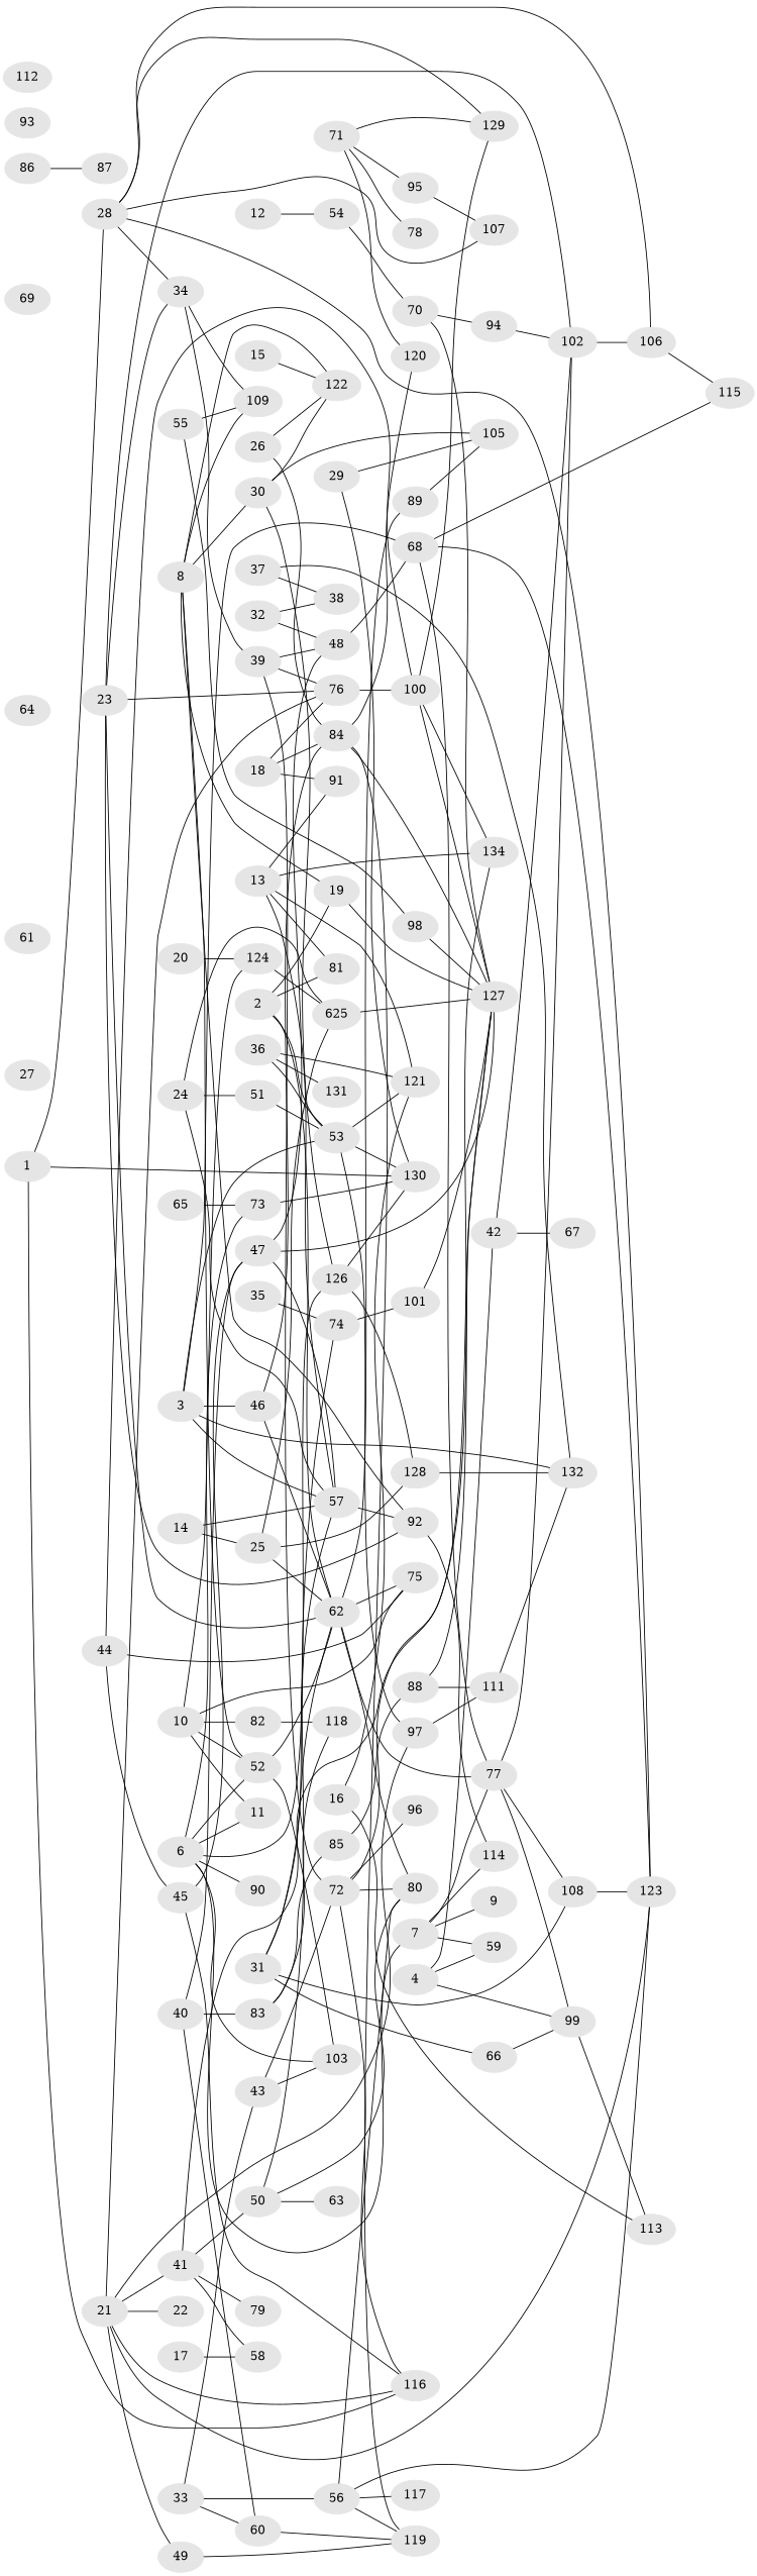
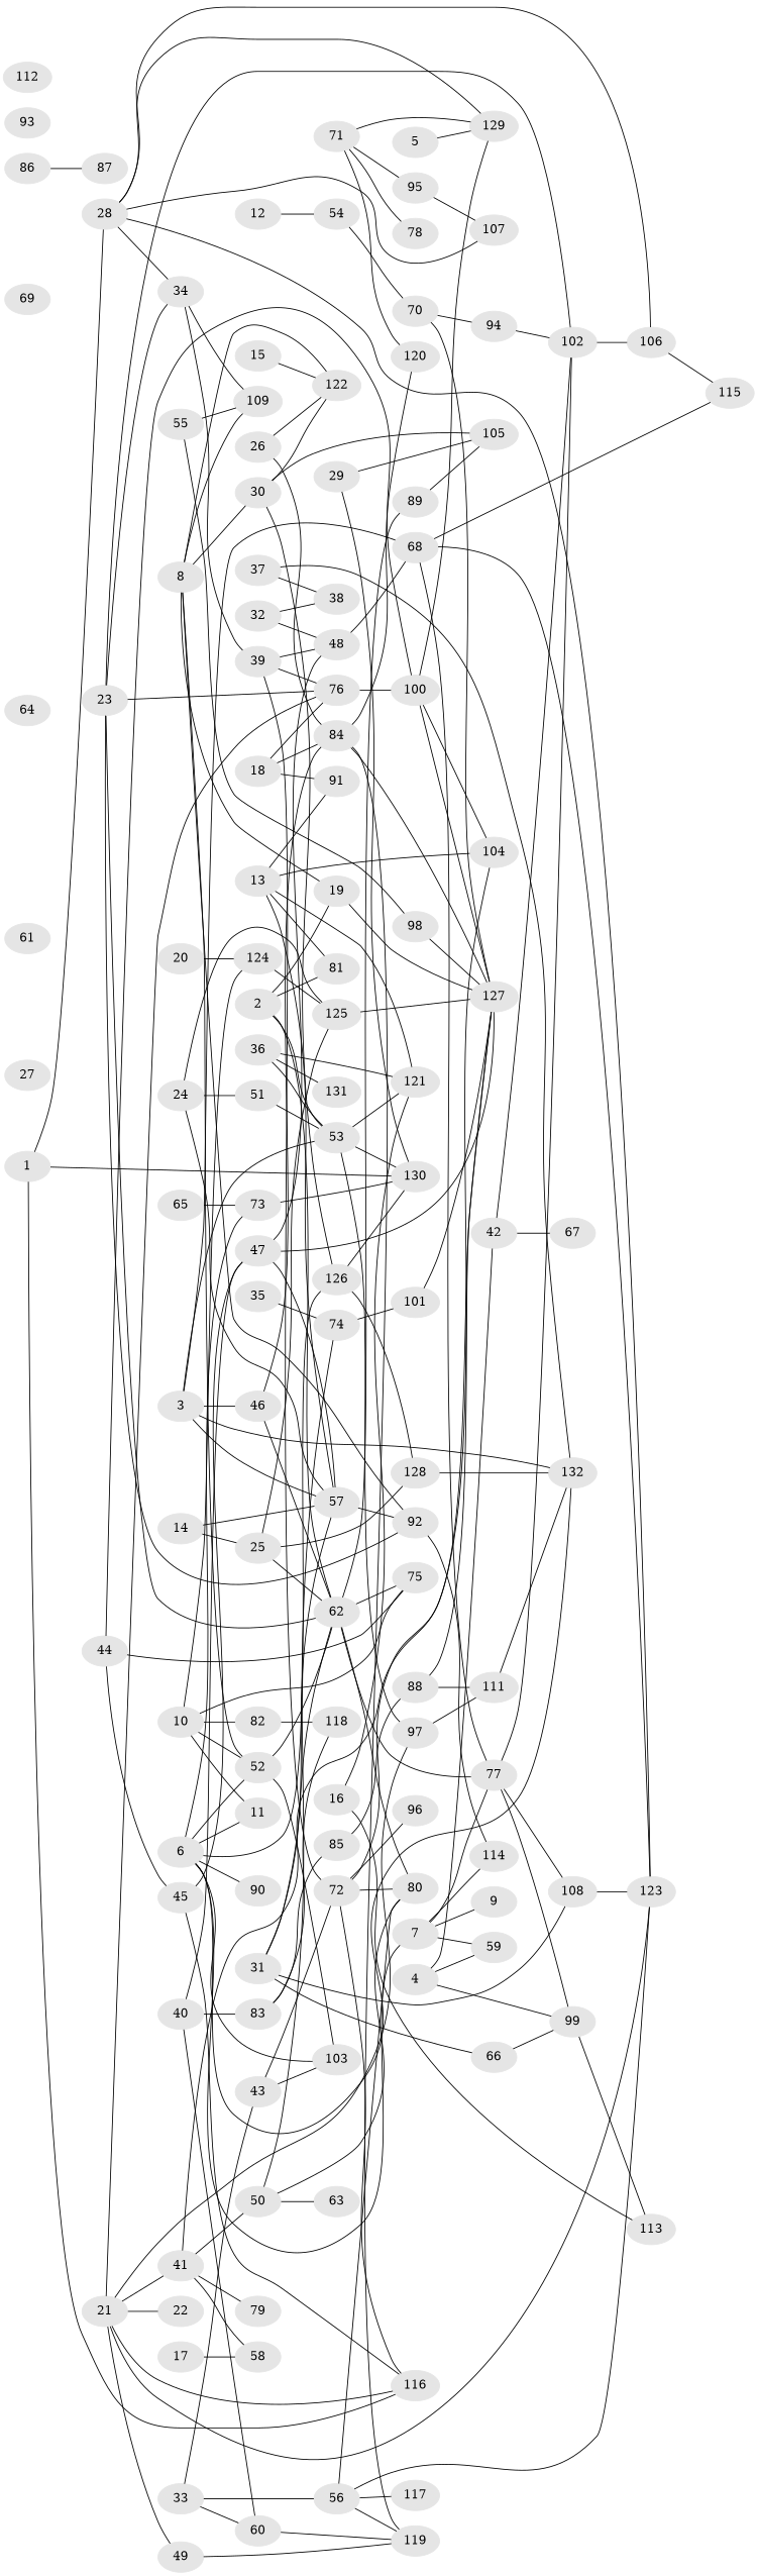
  graph {
    fontname="DejaVu Serif"
    rankdir=LR
    node [color=gray90 fontname="DejaVu Serif" style=filled]
    edge [fontname="DejaVu Serif"]
    1
    28
    116
    130
    129
    123
    34
    106
    107
    2
    19
    53
    62
    81
    127
    121
    97
    77
    75
    80
    89
    3
    46
    57
    68
    132
    84
    92
    115
    4
    42
    59
    99
    102
    67
    113
+   5
    6
    7
    11
    52
    73
    90
    103
    126
    9
    114
    128
    108
    8
    30
    109
    122
    105
    10
    82
    124
    118
-   125 [label=625]
+   125
    12
    54
    70
    13
    91
-   104 [label=134]
+   104
    14
    25
    15
    16
    17
    58
    18
    76
    100
    119
    120
    20
    21
    22
    41
    49
    50
    79
    111
    23
    39
    24
    51
    26
    27
    29
    31
    66
    32
    38
    48
    33
    43
    56
    60
    72
    117
    35
    74
    101
    36
    131
    37
    96
    40
    47
    83
    85
    63
    44
    45
    94
    55
    98
    61
    64
    65
    69
    71
    78
    95
    88
    86
    87
    93
    112
    1 -- 28
    1 -- 116
    1 -- 130
    28 -- 129
    28 -- 123
    28 -- 34
    28 -- 106
    28 -- 107
    34 -- 109
    34 -- 39
    106 -- 115
    2 -- 19
    2 -- 53
    2 -- 62
    2 -- 81
    19 -- 127
    53 -- 130
    53 -- 121
    53 -- 97
    62 -- 77
    62 -- 75
    62 -- 80
    62 -- 89
    97 -- 111
    77 -- 99
    77 -- 102
    77 -- 108
    89 -- 105
    3 -- 53
    3 -- 46
    3 -- 57
    3 -- 68
    3 -- 132
    46 -- 62
    46 -- 84
    57 -- 92
    68 -- 123
    68 -- 77
    68 -- 115
    84 -- 127
    84 -- 119
    84 -- 120
    92 -- 114
    4 -- 42
    4 -- 59
    4 -- 99
    42 -- 102
    42 -- 67
    99 -- 113
    102 -- 106
+   5 -- 129
+   6 -- 132
    6 -- 7
    6 -- 11
    6 -- 52
    6 -- 73
    6 -- 90
    6 -- 103
    6 -- 126
    7 -- 77
    7 -- 59
    7 -- 9
    7 -- 114
    52 -- 62
    52 -- 103
    73 -- 130
    126 -- 130
    126 -- 128
    128 -- 132
    108 -- 123
    8 -- 19
    8 -- 92
    8 -- 52
    8 -- 30
    8 -- 109
    8 -- 122
    30 -- 126
    30 -- 122
    30 -- 105
    10 -- 75
    10 -- 11
    10 -- 52
    10 -- 82
    10 -- 124
    82 -- 118
    124 -- 125
    125 -- 127
    12 -- 54
    54 -- 70
    70 -- 127
    70 -- 94
    13 -- 81
    13 -- 121
    13 -- 57
    13 -- 91
    13 -- 104
    14 -- 57
    14 -- 25
    25 -- 62
    25 -- 128
    25 -- 125
    15 -- 122
    16 -- 121
    16 -- 113
    17 -- 58
    18 -- 84
    18 -- 91
    18 -- 76
    76 -- 100
    100 -- 129
    100 -- 127
    100 -- 104
    20 -- 124
    21 -- 116
    21 -- 123
    21 -- 97
    21 -- 76
    21 -- 22
    21 -- 41
    21 -- 49
    41 -- 127
    41 -- 58
    41 -- 50
    41 -- 79
    49 -- 119
    50 -- 80
    50 -- 74
    50 -- 63
    111 -- 132
    23 -- 34
    23 -- 62
    23 -- 92
    23 -- 102
    23 -- 76
    39 -- 76
    39 -- 48
    39 -- 72
    24 -- 57
    24 -- 125
    24 -- 51
    51 -- 53
    26 -- 84
    26 -- 122
    29 -- 130
    29 -- 105
    31 -- 62
    31 -- 57
    31 -- 108
    31 -- 66
    66 -- 99
    32 -- 38
    32 -- 48
    48 -- 68
    33 -- 43
    33 -- 56
    33 -- 60
    43 -- 103
    43 -- 72
    56 -- 123
    56 -- 80
    56 -- 119
    56 -- 117
    60 -- 119
    72 -- 116
    72 -- 80
    72 -- 104
    72 -- 96
    35 -- 74
    74 -- 101
    101 -- 127
    36 -- 53
    36 -- 121
    36 -- 131
    37 -- 132
    37 -- 38
    40 -- 60
    40 -- 47
    40 -- 83
    47 -- 127
    47 -- 57
    47 -- 48
    83 -- 118
    83 -- 85
    85 -- 88
    44 -- 75
    44 -- 100
    44 -- 45
    45 -- 116
    45 -- 47
    94 -- 102
    55 -- 109
    55 -- 98
    98 -- 127
    65 -- 73
    71 -- 129
    71 -- 120
    71 -- 78
    71 -- 95
    95 -- 107
    88 -- 127
    88 -- 111
    86 -- 87
  }
